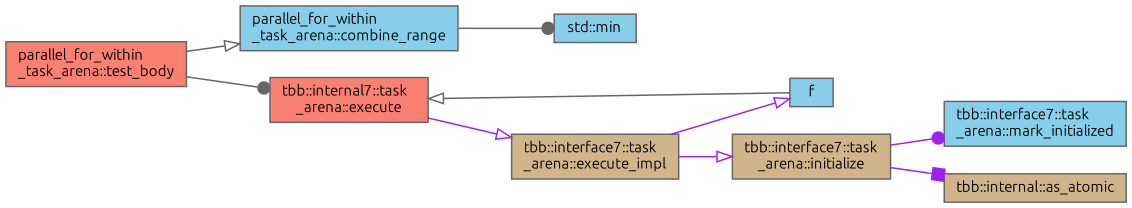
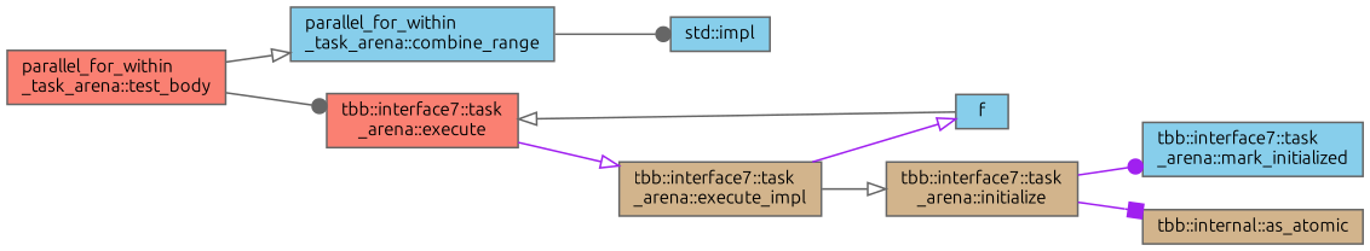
  digraph {
    fontname=Ubuntu
    rankdir=LR
    node [color=grey40 fillcolor=skyblue fontname=Ubuntu fontsize=10 shape=box style=filled]
    edge [arrowhead=onormal color=gray40 fontname=Ubuntu fontsize=10 labelfontname=Helvetica labelfontsize=10 style=solid]
    n1 [color=gray40 fillcolor=salmon fontcolor=black height=0.2 label="parallel_for_within\l_task_arena::test_body" width=0.4]
    n2 [height=0.2 label="parallel_for_within\l_task_arena::combine_range" width=0.4]
-   n3 [fillcolor=salmon height=0.2 label="tbb::internal7::task\l_arena::execute" width=0.4]
-   n4 [height=0.2 label="std::min" width=0.4]
+   n3 [fillcolor=salmon height=0.2 label="tbb::interface7::task\l_arena::execute" width=0.4]
+   n4 [height=0.2 label="std::impl" width=0.4]
    n5 [fillcolor=tan height=0.2 label="tbb::interface7::task\l_arena::execute_impl" width=0.4]
    n6 [height=0.2 label=f width=0.4]
    n7 [fillcolor=tan height=0.2 label="tbb::interface7::task\l_arena::initialize" width=0.4]
    n8 [height=0.2 label="tbb::interface7::task\l_arena::mark_initialized" width=0.4]
    n9 [fillcolor=tan height=0.2 label="tbb::internal::as_atomic" width=0.4]
    n1 -> n2
    n1 -> n3 [arrowhead=dot]
    n2 -> n4 [arrowhead=dot]
    n3 -> n5 [color=purple]
    n5 -> n6 [color=purple]
-   n5 -> n7 [color=purple]
+   n5 -> n7
    n6 -> n3
    n7 -> n8 [arrowhead=dot color=purple]
    n7 -> n9 [arrowhead=box color=purple]
  }
